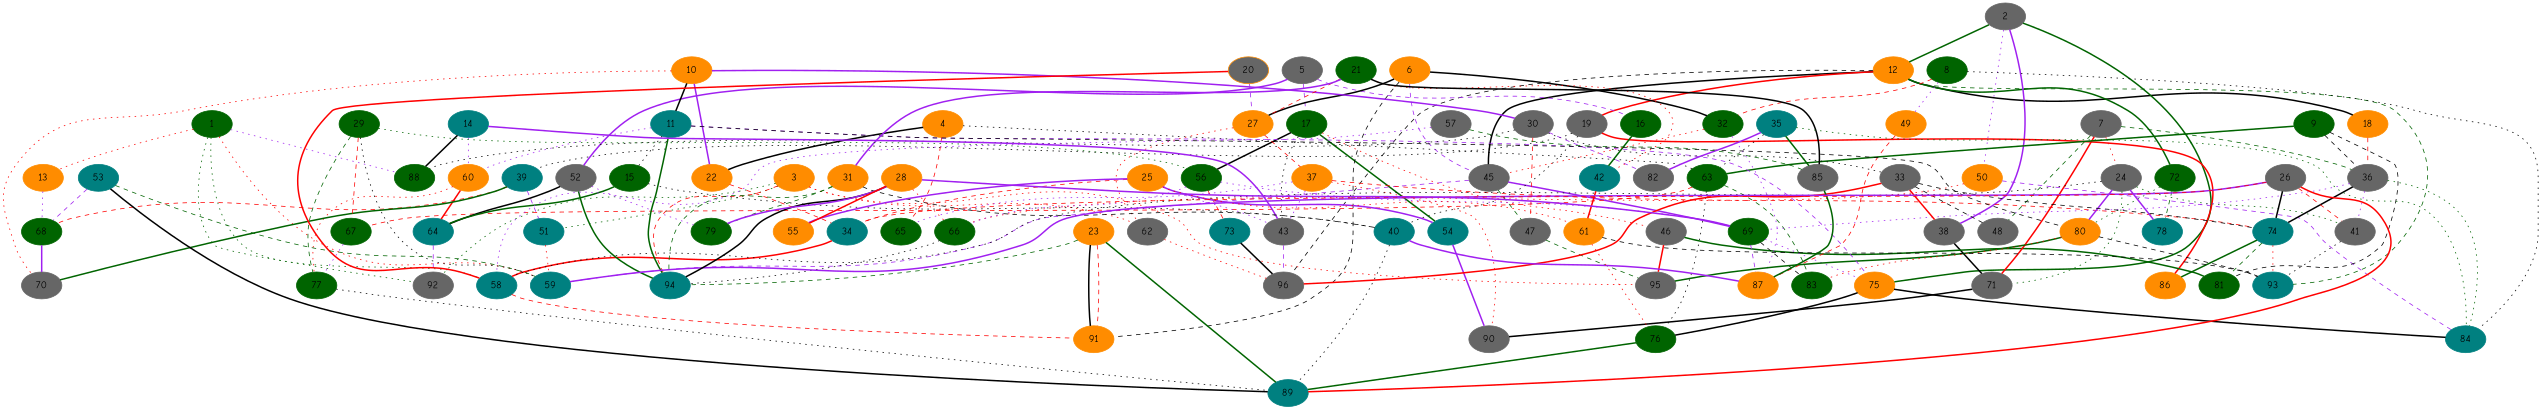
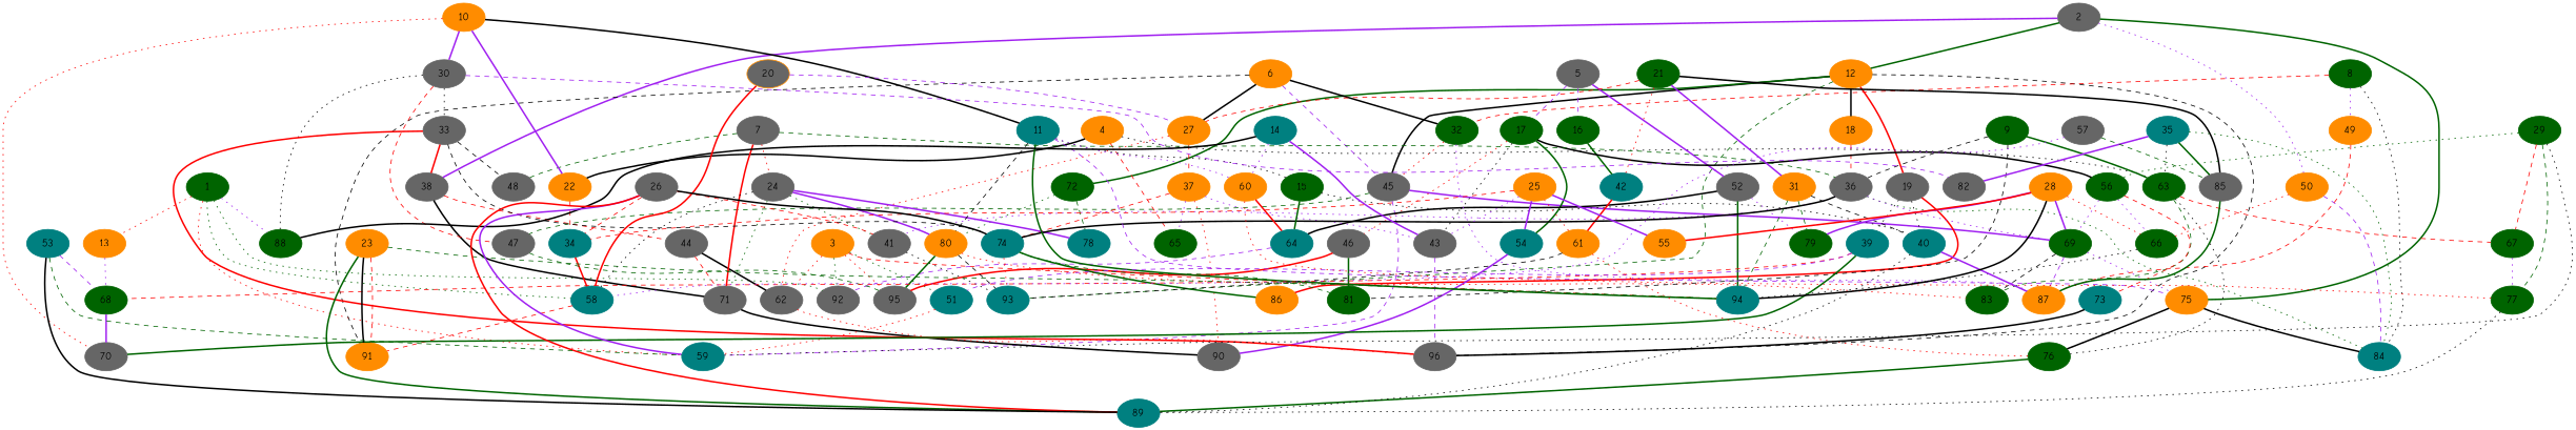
  graph {
    fontname="Comic Neue"
    node [color=gray40 fontname="Comic Neue" style=filled]
    edge [color=red fontname="Comic Neue" style=bold]
    1 [color=darkgreen]
    13 [color=darkorange]
    58 [color=teal]
    59 [color=teal]
    88 [color=darkgreen]
    92
    68 [color=darkgreen]
    91 [color=darkorange]
    12 [color=darkorange]
    2
    38
    50 [color=darkorange]
    75 [color=darkorange]
    45
    18 [color=darkorange]
    19
    72 [color=darkgreen]
    93 [color=teal]
    96
    71
+   44
    84 [color=teal]
    66 [color=darkgreen]
    76 [color=darkgreen]
    3 [color=darkorange]
    51 [color=teal]
    62
    94 [color=teal]
    95
    4 [color=darkorange]
    22 [color=darkorange]
    63 [color=darkgreen]
    65 [color=darkgreen]
    34 [color=teal]
    67 [color=darkgreen]
    83 [color=darkgreen]
    16 [color=darkgreen]
    5
    17 [color=darkgreen]
    52
    42 [color=teal]
    43
    46
    54 [color=teal]
    56 [color=darkgreen]
    64 [color=teal]
    79 [color=darkgreen]
    6 [color=darkorange]
    27 [color=darkorange]
    32 [color=darkgreen]
    37 [color=darkorange]
    87 [color=darkorange]
    69 [color=darkgreen]
    47
    7
    24
    36
    48
    80 [color=darkorange]
    41
    78 [color=teal]
    74 [color=teal]
    8 [color=darkgreen]
    49 [color=darkorange]
    9 [color=darkgreen]
    81 [color=darkgreen]
    10 [color=darkorange]
    11 [color=teal]
    30
    70
    15 [color=darkgreen]
    60 [color=darkorange]
    33
    82
    40 [color=teal]
    77 [color=darkgreen]
    39 [color=teal]
    86 [color=darkorange]
    14 [color=teal]
    89 [color=teal]
    61 [color=darkorange]
    90
    73 [color=teal]
    20 [color=darkorange fillcolor=gray40]
    21 [color=darkgreen]
    31 [color=darkorange]
    85
    23 [color=darkorange]
    25 [color=darkorange]
    55 [color=darkorange]
    26
    28 [color=darkorange]
    29 [color=darkgreen]
    35 [color=teal]
    53 [color=teal]
    57
    1 -- 13 [style=dotted]
    1 -- 58 [color=darkgreen style=dotted]
    1 -- 59 [style=dotted]
    1 -- 88 [color=purple style=dotted]
    1 -- 92 [color=darkgreen style=dotted]
    13 -- 68 [color=purple style=dotted]
    58 -- 91 [style=dashed]
    68 -- 70 [color=purple]
    12 -- 45 [color=black]
    12 -- 18 [color=black]
    12 -- 19
    12 -- 72 [color=darkgreen]
    12 -- 93 [color=darkgreen style=dashed]
    12 -- 96 [color=black style=dashed]
    2 -- 12 [color=darkgreen]
    2 -- 38 [color=purple]
    2 -- 50 [color=purple style=dotted]
    2 -- 75 [color=darkgreen]
    38 -- 71 [color=black]
+   38 -- 44 [style=dashed]
    50 -- 84 [color=purple style=dashed]
    50 -- 66 [style=dotted]
    75 -- 84 [color=black]
    75 -- 76 [color=black]
    45 -- 59 [color=purple style=dashed]
    45 -- 69 [color=purple]
    45 -- 47 [color=darkgreen style=dashed]
    18 -- 36 [style=dashed]
    19 -- 40 [color=black style=dotted]
    19 -- 39 [color=black style=dotted]
    19 -- 86
    72 -- 80 [color=darkgreen style=dotted]
    72 -- 78 [color=darkgreen style=dashed]
    71 -- 90 [color=black]
+   44 -- 71 [style=dashed]
+   44 -- 62 [color=black]
    66 -- 94 [color=black style=dotted]
    76 -- 89 [color=darkgreen]
    3 -- 92 [color=darkgreen style=dotted]
    3 -- 51 [color=darkgreen style=dotted]
    3 -- 62 [style=dotted]
    3 -- 94 [style=dashed]
    3 -- 95 [style=dotted]
    51 -- 59 [style=dotted]
    62 -- 96 [style=dotted]
    4 -- 22 [color=black]
    4 -- 63 [color=black style=dotted]
    4 -- 65 [style=dashed]
    22 -- 34 [style=dashed]
    63 -- 76 [color=black style=dotted]
    63 -- 67 [style=dashed]
    63 -- 83 [color=darkgreen style=dashed]
    34 -- 58
    67 -- 77 [color=purple style=dotted]
    16 -- 42 [color=darkgreen]
    5 -- 16 [color=purple style=dashed]
    5 -- 17 [color=purple style=dashed]
    5 -- 52 [color=purple]
    17 -- 43 [color=black style=dotted]
    17 -- 46 [style=dotted]
    17 -- 54 [color=darkgreen]
    17 -- 56 [color=black]
    52 -- 94 [color=darkgreen]
    52 -- 64 [color=black]
    52 -- 79 [color=purple style=dotted]
    42 -- 61
    43 -- 96 [color=purple style=dashed]
    46 -- 95
    46 -- 81 [color=darkgreen]
    54 -- 90 [color=purple]
    56 -- 66 [color=purple style=dotted]
    56 -- 69 [color=purple style=dotted]
    56 -- 73 [style=dashed]
    64 -- 92 [color=purple style=dashed]
    6 -- 91 [color=black style=dashed]
    6 -- 45 [color=purple style=dashed]
    6 -- 27 [color=black]
    6 -- 32 [color=black]
    27 -- 62 [style=dotted]
    27 -- 37 [style=dashed]
    32 -- 45 [style=dotted]
    32 -- 87 [color=purple style=dotted]
    37 -- 65 [color=purple style=dotted]
    37 -- 43 [color=purple style=dotted]
    37 -- 74 [style=dashed]
    37 -- 90 [style=dotted]
    69 -- 75 [color=purple style=dotted]
    69 -- 83 [color=black style=dashed]
    69 -- 87 [color=purple style=dashed]
    47 -- 95 [color=darkgreen style=dashed]
    7 -- 71
    7 -- 24 [style=dotted]
    7 -- 36 [color=darkgreen style=dashed]
    7 -- 48 [color=darkgreen style=dashed]
    24 -- 58 [color=black style=dotted]
    24 -- 71 [color=darkgreen style=dotted]
    24 -- 80 [color=purple]
    24 -- 41 [color=darkgreen style=dotted]
    24 -- 78 [color=purple]
    36 -- 84 [color=darkgreen style=dotted]
    36 -- 69 [color=purple style=dotted]
    36 -- 41 [color=purple style=dotted]
    36 -- 74 [color=black]
    80 -- 93 [color=black style=dashed]
    80 -- 95 [color=darkgreen]
    80 -- 83 [style=dotted]
    41 -- 93 [color=black style=dotted]
    74 -- 93 [style=dotted]
    74 -- 81 [color=darkgreen style=dashed]
    74 -- 86 [color=darkgreen]
    8 -- 84 [color=black style=dotted]
    8 -- 32 [style=dashed]
    8 -- 49 [color=purple style=dotted]
    49 -- 87 [style=dashed]
    9 -- 63 [color=darkgreen]
    9 -- 36 [color=black style=dashed]
    9 -- 81 [color=black style=dashed]
    10 -- 22 [color=purple]
    10 -- 11 [color=black]
    10 -- 30 [color=purple]
    10 -- 70 [style=dotted]
    11 -- 75 [color=purple style=dashed]
    11 -- 94 [color=darkgreen]
    11 -- 80 [color=black style=dashed]
    11 -- 15 [color=black style=dotted]
    11 -- 60 [color=purple style=dotted]
    30 -- 88 [color=black style=dotted]
    30 -- 47 [style=dashed]
    30 -- 33 [color=black style=dotted]
    30 -- 82 [color=purple style=dashed]
    15 -- 64 [color=darkgreen]
    15 -- 40 [color=black style=dotted]
    60 -- 64
    60 -- 77 [style=dotted]
    33 -- 38
    33 -- 96
    33 -- 48 [color=black style=dashed]
    33 -- 74 [color=black style=dashed]
    40 -- 87 [color=purple]
    40 -- 89 [color=black style=dotted]
    77 -- 89 [color=black style=dotted]
    39 -- 68 [style=dashed]
    39 -- 51 [color=purple style=dashed]
    39 -- 70 [color=darkgreen]
    14 -- 88 [color=black]
    14 -- 43 [color=purple]
    14 -- 60 [color=purple style=dotted]
    61 -- 93 [color=black style=dashed]
    61 -- 76 [style=dotted]
    73 -- 96 [color=black]
    20 -- 58
    20 -- 27 [color=purple style=dashed]
    21 -- 42 [style=dotted]
    21 -- 27 [style=dashed]
    21 -- 31 [color=purple]
    21 -- 85 [color=black]
    31 -- 94 [color=darkgreen style=dashed]
    31 -- 79 [color=darkgreen style=dashed]
    31 -- 40 [color=black style=dashed]
    85 -- 87 [color=darkgreen]
    23 -- 91 [color=black]
    23 -- 91 [style=dashed]
    23 -- 94 [color=darkgreen style=dashed]
    23 -- 89 [color=darkgreen]
    25 -- 34 [style=dashed]
    25 -- 43 [color=purple style=dotted]
    25 -- 54 [color=purple]
    25 -- 61 [style=dotted]
    25 -- 55 [color=purple]
    26 -- 59 [color=purple]
    26 -- 34 [style=dashed]
    26 -- 41 [style=dashed]
    26 -- 74 [color=black]
    26 -- 89
    28 -- 66 [style=dotted]
    28 -- 94 [color=black]
    28 -- 79 [color=purple]
    28 -- 69 [color=purple]
    28 -- 55
    29 -- 59 [color=black style=dotted]
    29 -- 67 [style=dashed]
    29 -- 56 [color=darkgreen style=dotted]
    29 -- 77 [color=darkgreen style=dashed]
    35 -- 84 [color=darkgreen style=dotted]
    35 -- 63 [color=black style=dotted]
    35 -- 82 [color=purple]
    35 -- 85 [color=darkgreen]
    53 -- 59 [color=darkgreen style=dashed]
    53 -- 68 [color=purple style=dashed]
    53 -- 89 [color=black]
    57 -- 58 [color=purple style=dotted]
    57 -- 85 [color=darkgreen style=dashed]
  }
